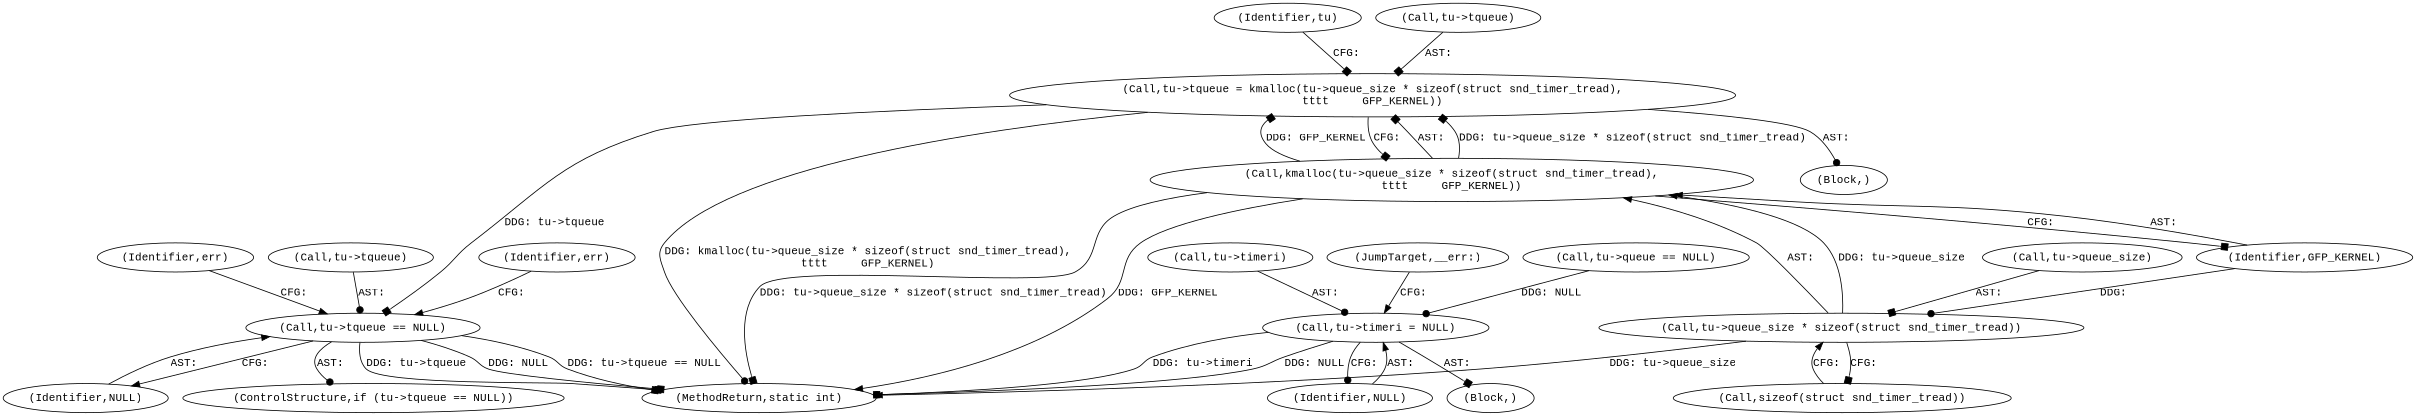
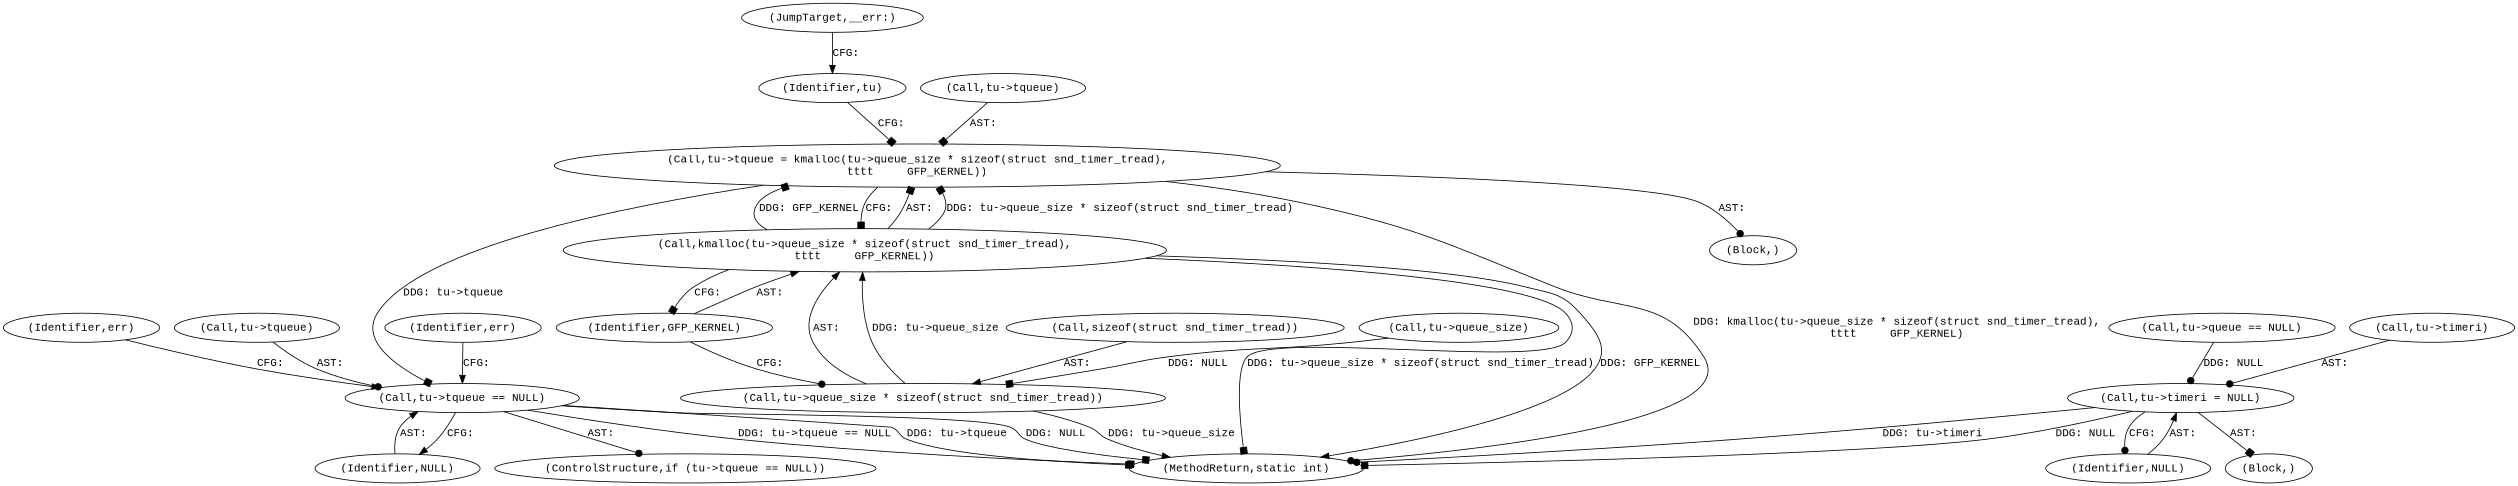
  digraph {
    fontname="Liberation Mono"
    node [fontname="Liberation Mono"]
    edge [arrowhead=box fontname="Liberation Mono"]
    n1 [label="(Call,tu->tqueue = kmalloc(tu->queue_size * sizeof(struct snd_timer_tread),\n\t\t\t\t     GFP_KERNEL))"]
    n2 [label="(Call,kmalloc(tu->queue_size * sizeof(struct snd_timer_tread),\n\t\t\t\t     GFP_KERNEL))"]
    n3 [label="(Call,tu->tqueue == NULL)"]
    n4 [label="(MethodReturn,static int)"]
    n5 [label="(Block,)"]
    n6 [label="(Identifier,GFP_KERNEL)"]
    n7 [label="(Identifier,NULL)"]
    n8 [label="(ControlStructure,if (tu->tqueue == NULL))"]
    n9 [label="(Call,tu->queue_size * sizeof(struct snd_timer_tread))"]
    n10 [label="(Call,sizeof(struct snd_timer_tread))"]
    n11 [label="(Call,tu->timeri = NULL)"]
    n12 [label="(Block,)"]
    n13 [label="(Identifier,NULL)"]
    n14 [label="(Call,tu->queue_size)"]
    n15 [label="(Identifier,err)"]
    n16 [label="(Identifier,tu)"]
    n17 [label="(Identifier,err)"]
    n18 [label="(Call,tu->queue == NULL)"]
    n19 [label="(Call,tu->tqueue)"]
    n20 [label="(Call,tu->timeri)"]
    n21 [label="(JumpTarget,__err:)"]
    n22 [label="(Call,tu->tqueue)"]
    n1 -> n2 [label="CFG: "]
    n1 -> n3 [label="DDG: tu->tqueue"]
    n1 -> n4 [arrowhead=dot label="DDG: kmalloc(tu->queue_size * sizeof(struct snd_timer_tread),\n\t\t\t\t     GFP_KERNEL)"]
    n1 -> n5 [arrowhead=dot label="AST: "]
    n2 -> n1 [label="AST: "]
    n2 -> n1 [label="DDG: tu->queue_size * sizeof(struct snd_timer_tread)"]
    n2 -> n1 [label="DDG: GFP_KERNEL"]
    n2 -> n4 [label="DDG: tu->queue_size * sizeof(struct snd_timer_tread)"]
    n2 -> n4 [arrowhead=normal label="DDG: GFP_KERNEL"]
    n2 -> n6 [label="CFG: "]
    n3 -> n4 [label="DDG: NULL"]
    n3 -> n4 [label="DDG: tu->tqueue == NULL"]
    n3 -> n4 [label="DDG: tu->tqueue"]
    n3 -> n7 [arrowhead=normal label="CFG: "]
    n3 -> n8 [arrowhead=dot label="AST: "]
    n6 -> n2 [arrowhead=normal label="AST: "]
-   n6 -> n9 [arrowhead=dot label="DDG: "]
+   n6 -> n9 [arrowhead=dot label="CFG: "]
    n7 -> n3 [arrowhead=normal label="AST: "]
    n9 -> n2 [arrowhead=normal label="AST: "]
    n9 -> n2 [arrowhead=normal label="DDG: tu->queue_size"]
    n9 -> n4 [arrowhead=normal label="DDG: tu->queue_size"]
-   n9 -> n10 [label="CFG: "]
-   n10 -> n9 [arrowhead=normal label="CFG: "]
+   n10 -> n9 [arrowhead=normal label="AST: "]
    n11 -> n4 [arrowhead=dot label="DDG: tu->timeri"]
    n11 -> n4 [label="DDG: NULL"]
    n11 -> n12 [label="AST: "]
    n11 -> n13 [arrowhead=dot label="CFG: "]
    n13 -> n11 [arrowhead=normal label="AST: "]
-   n14 -> n9 [label="AST: "]
+   n14 -> n9 [label="DDG: NULL"]
    n15 -> n3 [arrowhead=normal label="CFG: "]
    n16 -> n1 [label="CFG: "]
    n17 -> n3 [arrowhead=normal label="CFG: "]
    n18 -> n11 [arrowhead=dot label="DDG: NULL"]
    n19 -> n1 [label="AST: "]
    n20 -> n11 [arrowhead=dot label="AST: "]
-   n21 -> n11 [arrowhead=normal label="CFG: "]
+   n21 -> n16 [arrowhead=normal label="CFG: "]
    n22 -> n3 [arrowhead=dot label="AST: "]
  }
